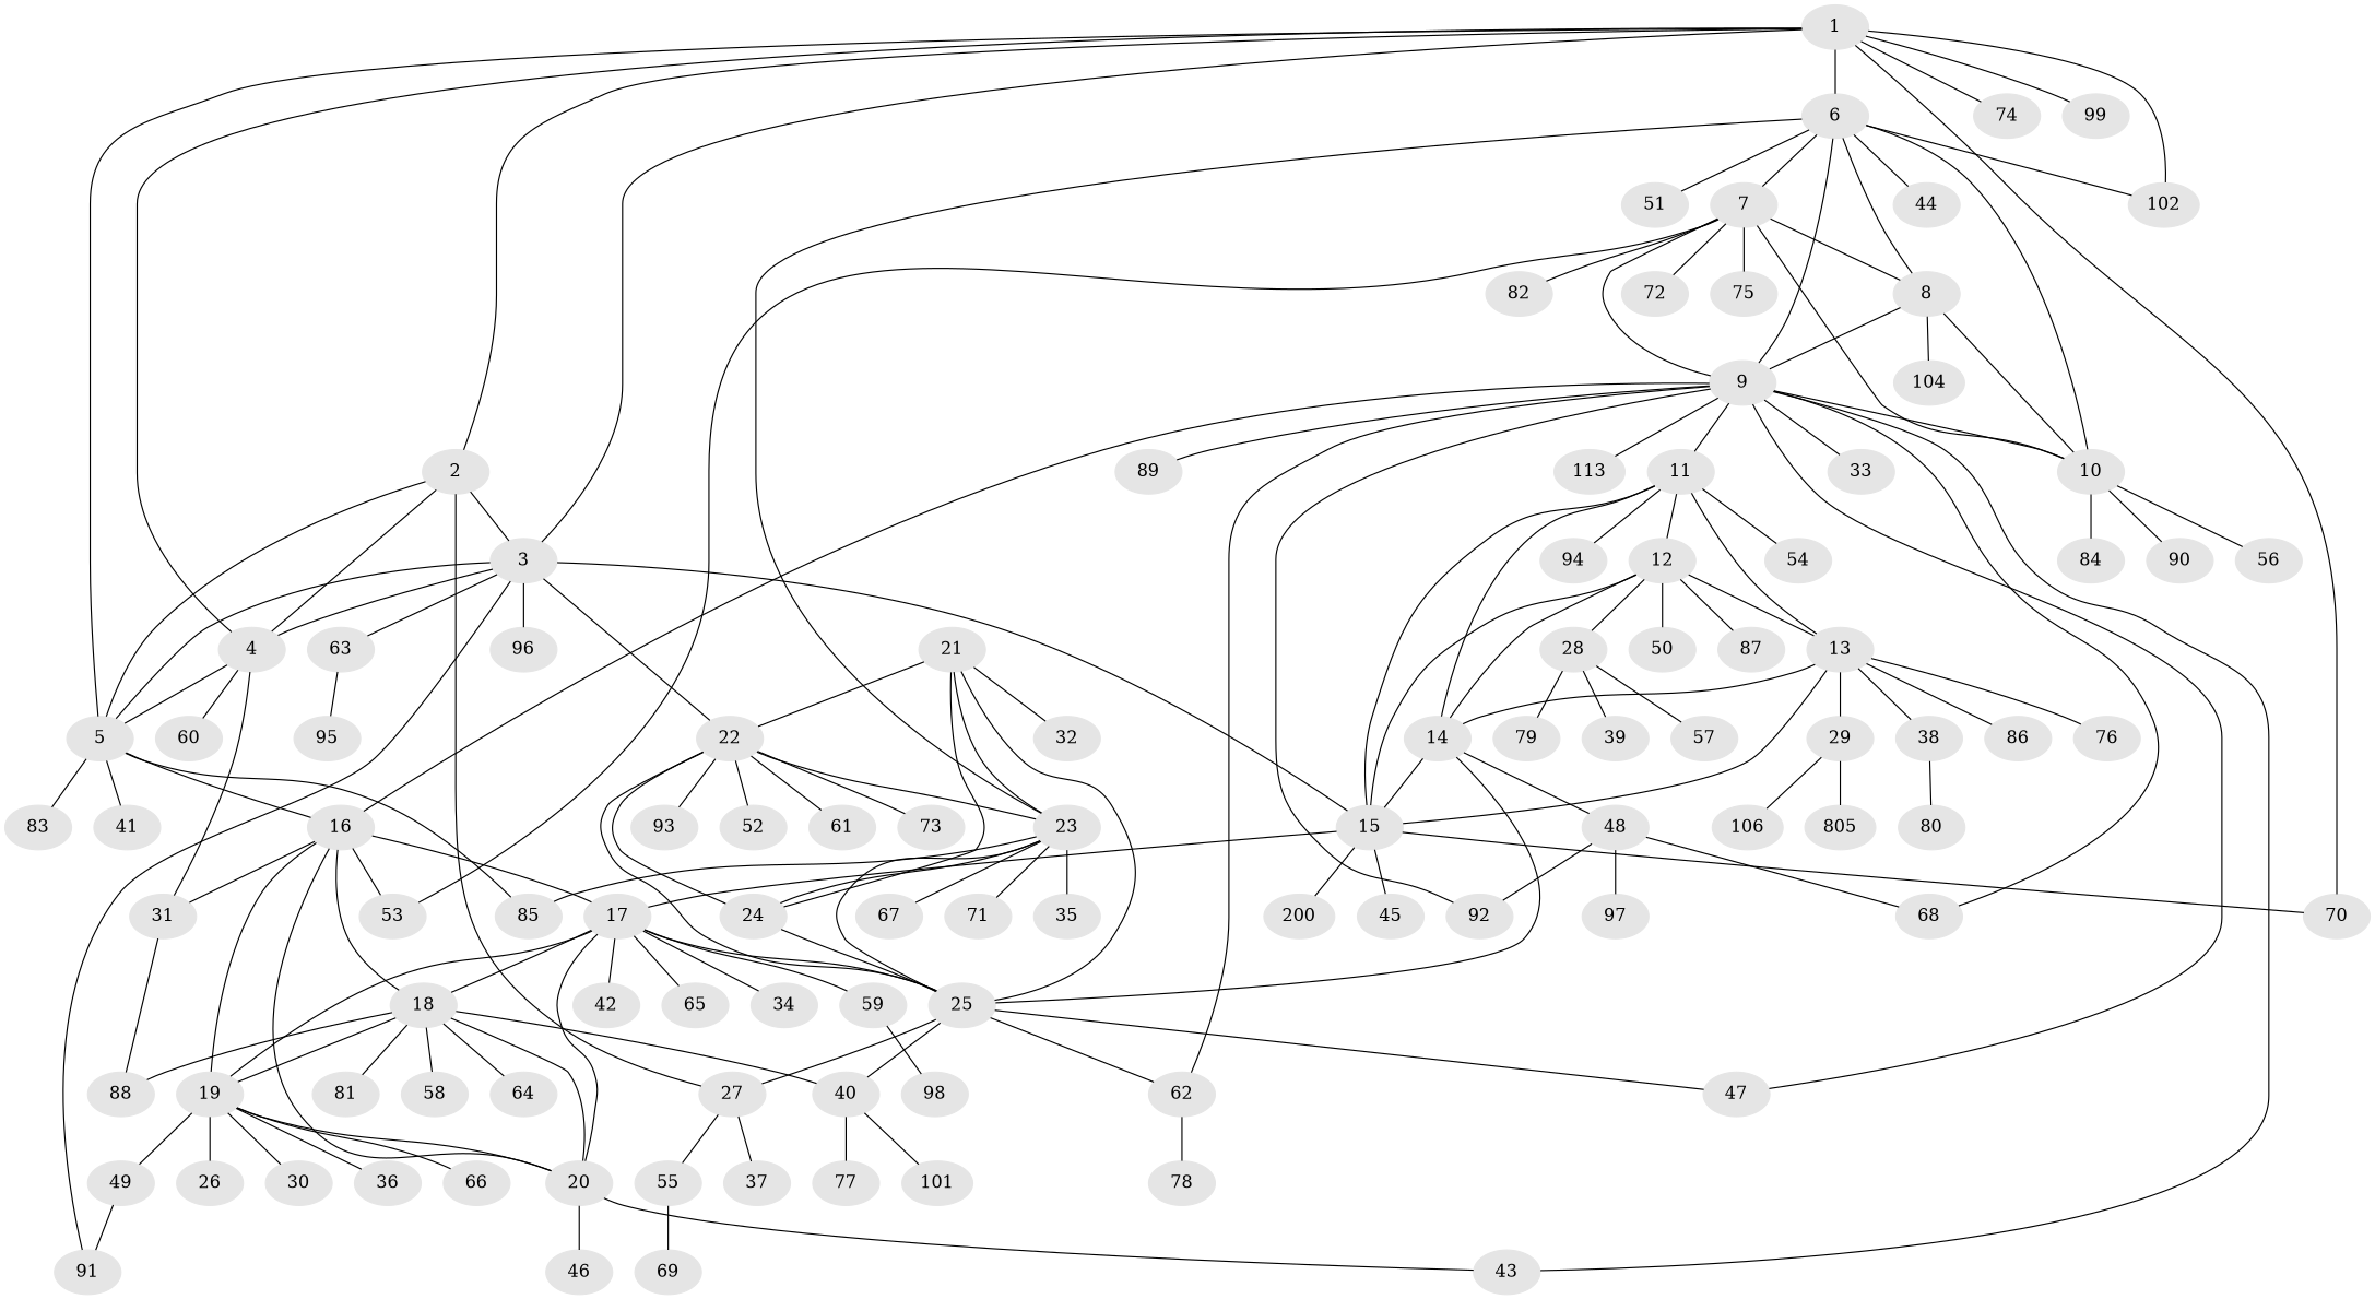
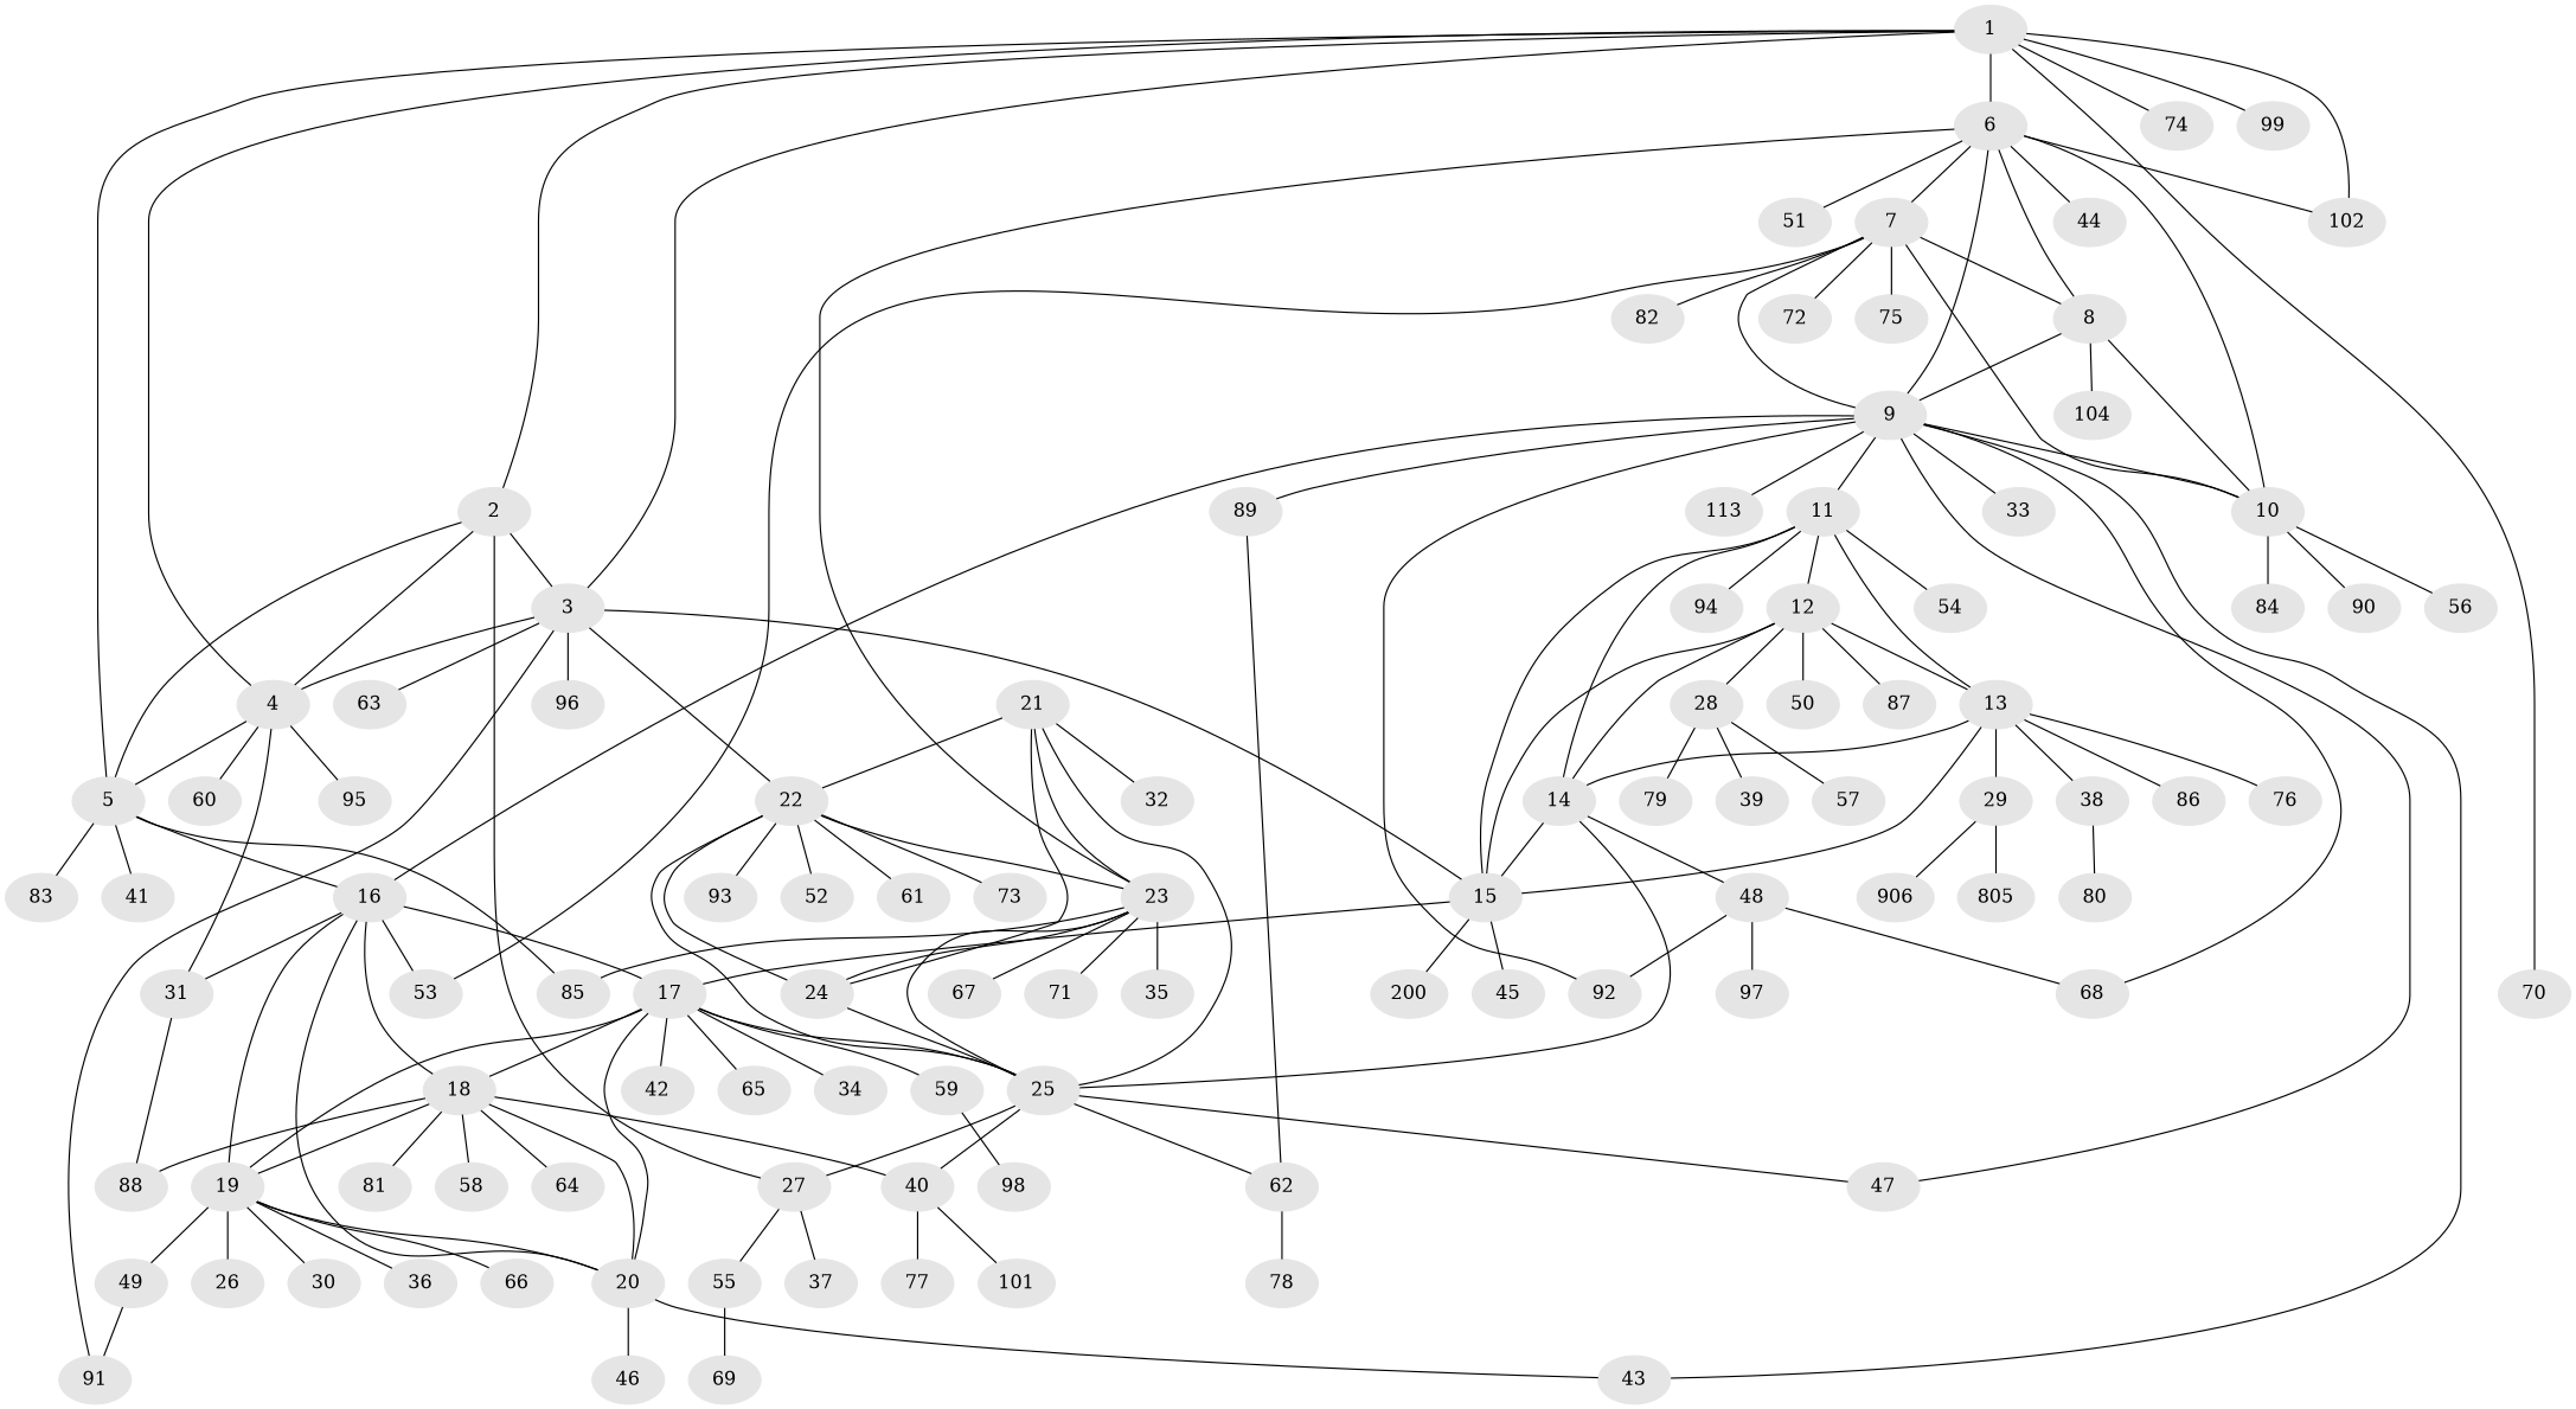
  graph {
    node [color=gray90 style=filled]
    1
    2
    3
    4
    5
    6
    70
    74
    99
    102
    27
    15
    22
    63
    91
    96
    31
    60
    95
    16
    41
    83
    85
    7
    8
    9
    10
    23
    44
    51
    37
    55
    17
    45
    n35 [label=200]
    25
    24
    52
    61
    73
    93
    88
    53
    18
    19
    20
    72
    75
    82
    104
    11
    33
    43
    47
    62
    68
    89
    92
    n59 [label=113]
    56
    84
    90
    35
    67
    71
    12
    13
    14
    54
    94
    78
    28
    50
    87
    29
    38
    76
    86
    48
    39
    57
    79
    n83 [label=805]
-   106
+   106 [label=906]
    80
    40
    97
    34
    42
    59
    65
    58
    64
    81
    26
    30
    36
    49
    66
    46
    98
    77
    101
    21
    32
    69
    1 -- 2
    1 -- 3
    1 -- 4
    1 -- 5
    1 -- 6
    1 -- 70
    1 -- 74
    1 -- 99
    1 -- 102
    2 -- 3
    2 -- 4
    2 -- 5
    2 -- 27
    3 -- 4
-   3 -- 5
    3 -- 15
    3 -- 22
    3 -- 63
    3 -- 91
    3 -- 96
    4 -- 5
    4 -- 31
    4 -- 60
-   63 -- 95
+   4 -- 95
    5 -- 16
    5 -- 41
    5 -- 83
    5 -- 85
    6 -- 102
    6 -- 7
    6 -- 8
    6 -- 9
    6 -- 10
    6 -- 23
    6 -- 44
    6 -- 51
    27 -- 37
    27 -- 55
-   15 -- 70
    15 -- 17
    15 -- 45
    15 -- n35
    22 -- 23
    22 -- 25
    22 -- 24
    22 -- 52
    22 -- 61
    22 -- 73
    22 -- 93
    31 -- 88
    16 -- 31
    16 -- 17
    16 -- 53
    16 -- 18
    16 -- 19
    16 -- 20
    7 -- 8
    7 -- 9
    7 -- 10
    7 -- 53
    7 -- 72
    7 -- 75
    7 -- 82
    8 -- 9
    8 -- 10
    8 -- 104
    9 -- 16
    9 -- 10
    9 -- 11
    9 -- 33
    9 -- 43
    9 -- 47
-   9 -- 62
+   89 -- 62
    9 -- 68
    9 -- 89
    9 -- 92
    9 -- n59
    10 -- 56
    10 -- 84
    10 -- 90
    23 -- 85
    23 -- 25
    23 -- 24
    23 -- 35
    23 -- 67
    23 -- 71
    55 -- 69
    17 -- 25
    17 -- 18
    17 -- 19
    17 -- 20
    17 -- 34
    17 -- 42
    17 -- 59
    17 -- 65
    25 -- 27
    25 -- 47
    25 -- 62
    25 -- 40
    24 -- 25
    18 -- 88
    18 -- 19
    18 -- 20
    18 -- 40
    18 -- 58
    18 -- 64
    18 -- 81
    19 -- 20
    19 -- 26
    19 -- 30
    19 -- 36
    19 -- 49
    19 -- 66
    20 -- 43
    20 -- 46
    11 -- 15
    11 -- 12
    11 -- 13
    11 -- 14
    11 -- 54
    11 -- 94
    62 -- 78
    12 -- 15
    12 -- 13
    12 -- 14
    12 -- 28
    12 -- 50
    12 -- 87
    13 -- 15
    13 -- 14
    13 -- 29
    13 -- 38
    13 -- 76
    13 -- 86
    14 -- 15
    14 -- 25
    14 -- 48
    28 -- 39
    28 -- 57
    28 -- 79
    29 -- n83
    29 -- 106
    38 -- 80
    48 -- 68
    48 -- 92
    48 -- 97
    40 -- 77
    40 -- 101
    59 -- 98
    49 -- 91
    21 -- 22
    21 -- 23
    21 -- 25
    21 -- 24
    21 -- 32
  }
